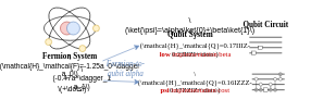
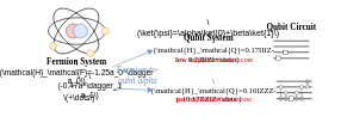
  <mxCell id="0" />
  <mxCell id="1" parent="0" />
  <mxCell id="2" value="" style="ellipse;whiteSpace=wrap;html=1;aspect=fixed;fillColor=#f8cecc;strokeColor=#b85450;" parent="1" vertex="1"><mxGeometry x="55" y="30.5" width="20" height="20" as="geometry" /></mxCell>
  <mxCell id="3" value="" style="ellipse;whiteSpace=wrap;html=1;aspect=fixed;fillColor=#dae8fc;strokeColor=#6c8ebf;" parent="1" vertex="1"><mxGeometry x="65" y="30.5" width="20" height="20" as="geometry" /></mxCell>
  <mxCell id="4" value="" style="ellipse;whiteSpace=wrap;html=1;fillColor=none;" parent="1" vertex="1"><mxGeometry x="30" y="21.75" width="80" height="37.5" as="geometry" /></mxCell>
  <mxCell id="5" value="" style="ellipse;whiteSpace=wrap;html=1;fillColor=none;rotation=-225;" parent="1" vertex="1"><mxGeometry x="29" y="20.5" width="80" height="40" as="geometry" /></mxCell>
  <mxCell id="6" value="" style="ellipse;whiteSpace=wrap;html=1;fillColor=none;rotation=45;" parent="1" vertex="1"><mxGeometry x="29" y="20.5" width="80" height="40" as="geometry" /></mxCell>
  <mxCell id="7" value="" style="ellipse;whiteSpace=wrap;html=1;aspect=fixed;fillColor=#fff2cc;strokeColor=#d6b656;" parent="1" vertex="1"><mxGeometry x="84" y="66.5" width="10" height="10" as="geometry" /></mxCell>
  <mxCell id="8" value="" style="ellipse;whiteSpace=wrap;html=1;aspect=fixed;fillColor=#fff2cc;strokeColor=#d6b656;" parent="1" vertex="1"><mxGeometry x="105" y="35.5" width="10" height="10" as="geometry" /></mxCell>
  <mxCell id="9" value="" style="ellipse;whiteSpace=wrap;html=1;aspect=fixed;fillColor=#fff2cc;strokeColor=#d6b656;" parent="1" vertex="1"><mxGeometry x="32" y="56.5" width="10" height="10" as="geometry" /></mxCell>
  <mxCell id="10" value="&lt;font face=&quot;Times New Roman&quot;&gt;Fermion System&lt;/font&gt;" style="text;html=1;align=center;verticalAlign=middle;whiteSpace=wrap;rounded=0;fontStyle=1" parent="1" vertex="1"><mxGeometry x="20" y="76.5" width="100" height="14" as="geometry" /></mxCell>
  <mxCell id="11" value="\(\ket{\psi}=\alpha\ket{0}+\beta\ket{1}\)" style="text;html=1;align=center;verticalAlign=middle;whiteSpace=wrap;rounded=0;" parent="1" vertex="1"><mxGeometry x="224" y="20.5" width="60" height="30" as="geometry" /></mxCell>
  <mxCell id="12" value="&lt;font face=&quot;Times New Roman&quot;&gt;Qubit System&lt;/font&gt;" style="text;html=1;align=center;verticalAlign=middle;whiteSpace=wrap;rounded=0;fontStyle=1" parent="1" vertex="1"><mxGeometry x="207" y="41.75" width="95" height="18.75" as="geometry" /></mxCell>
  <mxCell id="13" value="&lt;font face=&quot;Times New Roman&quot; style=&quot;font-size: 11px;&quot;&gt;\(\mathcal{H}_\mathcal{Q}=0.17IIIZ-0.22IIZI+\dots\)&lt;/font&gt;" style="text;html=1;align=center;verticalAlign=middle;whiteSpace=wrap;rounded=0;fontSize=11;" parent="1" vertex="1"><mxGeometry x="217" y="60.25" width="90" height="14" as="geometry" /></mxCell>
  <mxCell id="14" value="&lt;font face=&quot;Times New Roman&quot; style=&quot;font-size: 11px;&quot;&gt;\(\mathcal{H}_\mathcal{Q}=0.16IZZZ-0.17ZZIZ+\dots\)&lt;/font&gt;" style="text;html=1;align=center;verticalAlign=middle;whiteSpace=wrap;rounded=0;fontSize=11;" parent="1" vertex="1"><mxGeometry x="217" y="115.5" width="90" height="14" as="geometry" /></mxCell>
  <mxCell id="15" value="\(\mathcal{H}_\mathcal{F}=-1.25a_0^\dagger a_0\)" style="text;html=1;align=center;verticalAlign=middle;whiteSpace=wrap;rounded=0;fontSize=11;" parent="1" vertex="1"><mxGeometry x="20" y="90.5" width="100" height="15" as="geometry" /></mxCell>
  <mxCell id="16" value="\(-0.47a^\dagger_1 a_1\)" style="text;html=1;align=center;verticalAlign=middle;whiteSpace=wrap;rounded=0;fontSize=11;" parent="1" vertex="1"><mxGeometry x="56" y="109.5" width="65" height="15" as="geometry" /></mxCell>
  <mxCell id="17" value="\(+\dots\)" style="text;html=1;align=center;verticalAlign=middle;whiteSpace=wrap;rounded=0;fontSize=11;" parent="1" vertex="1"><mxGeometry x="41" y="126.5" width="65" height="15" as="geometry" /></mxCell>
  <mxCell id="18" value="" style="endArrow=classic;html=1;rounded=0;exitX=1;exitY=0;exitDx=0;exitDy=0;fillColor=#dae8fc;strokeColor=#6c8ebf;" parent="1" source="15" edge="1"><mxGeometry width="50" height="50" relative="1" as="geometry"><mxPoint x="108" y="100.5" as="sourcePoint" /><mxPoint x="177" y="67" as="targetPoint" /></mxGeometry></mxCell>
  <mxCell id="19" value="" style="endArrow=classic;html=1;rounded=0;exitX=1;exitY=0.75;exitDx=0;exitDy=0;fillColor=#dae8fc;strokeColor=#6c8ebf;" parent="1" edge="1" source="16"><mxGeometry width="50" height="50" relative="1" as="geometry"><mxPoint x="121" y="113" as="sourcePoint" /><mxPoint x="177" y="123" as="targetPoint" /></mxGeometry></mxCell>
  <mxCell id="20" value="&lt;font face=&quot;Times New Roman&quot; style=&quot;font-weight: normal;&quot;&gt;&lt;i&gt;Fermion-to-qubit alpha&lt;/i&gt;&lt;/font&gt;" style="text;html=1;align=center;verticalAlign=middle;whiteSpace=wrap;rounded=0;fontStyle=1;fontColor=#6c8ebf;" parent="1" vertex="1"><mxGeometry x="116" y="95.5" width="79" height="14" as="geometry" /></mxCell>
  <mxCell id="21" value="" style="endArrow=none;html=1;rounded=0;" parent="1" edge="1"><mxGeometry width="50" height="50" relative="1" as="geometry"><mxPoint x="345" y="54.25" as="sourcePoint" /><mxPoint x="395" y="54.25" as="targetPoint" /></mxGeometry></mxCell>
  <mxCell id="22" value="&lt;font face=&quot;Times New Roman&quot;&gt;Qubit Circuit&lt;/font&gt;" style="text;html=1;align=center;verticalAlign=middle;whiteSpace=wrap;rounded=0;fontStyle=1" parent="1" vertex="1"><mxGeometry x="322.5" y="26.75" width="95" height="18.75" as="geometry" /></mxCell>
  <mxCell id="23" value="" style="endArrow=none;html=1;rounded=0;" parent="1" edge="1"><mxGeometry width="50" height="50" relative="1" as="geometry"><mxPoint x="345" y="62.08" as="sourcePoint" /><mxPoint x="395" y="62.08" as="targetPoint" /></mxGeometry></mxCell>
  <mxCell id="24" value="" style="endArrow=none;html=1;rounded=0;" parent="1" edge="1"><mxGeometry width="50" height="50" relative="1" as="geometry"><mxPoint x="345" y="70.06" as="sourcePoint" /><mxPoint x="395" y="70.06" as="targetPoint" /></mxGeometry></mxCell>
  <mxCell id="25" value="" style="endArrow=none;html=1;rounded=0;" parent="1" edge="1"><mxGeometry width="50" height="50" relative="1" as="geometry"><mxPoint x="345" y="78.5" as="sourcePoint" /><mxPoint x="395" y="78.5" as="targetPoint" /></mxGeometry></mxCell>
  <mxCell id="26" value="" style="rounded=0;whiteSpace=wrap;html=1;strokeWidth=0.5;" parent="1" vertex="1"><mxGeometry x="349" y="75.5" width="6" height="6" as="geometry" /></mxCell>
  <mxCell id="27" value="" style="rounded=0;whiteSpace=wrap;html=1;strokeWidth=0.5;" parent="1" vertex="1"><mxGeometry x="359" y="67.5" width="6" height="6" as="geometry" /></mxCell>
  <mxCell id="28" value="" style="endArrow=none;html=1;rounded=0;" parent="1" edge="1"><mxGeometry width="50" height="50" relative="1" as="geometry"><mxPoint x="349" y="110.76" as="sourcePoint" /><mxPoint x="399" y="110.76" as="targetPoint" /></mxGeometry></mxCell>
  <mxCell id="29" value="" style="endArrow=none;html=1;rounded=0;" parent="1" edge="1"><mxGeometry width="50" height="50" relative="1" as="geometry"><mxPoint x="349" y="118.59" as="sourcePoint" /><mxPoint x="399" y="118.59" as="targetPoint" /></mxGeometry></mxCell>
  <mxCell id="30" value="" style="endArrow=none;html=1;rounded=0;" parent="1" edge="1"><mxGeometry width="50" height="50" relative="1" as="geometry"><mxPoint x="349" y="126.57" as="sourcePoint" /><mxPoint x="399" y="126.57" as="targetPoint" /></mxGeometry></mxCell>
  <mxCell id="31" value="" style="endArrow=none;html=1;rounded=0;" parent="1" edge="1"><mxGeometry width="50" height="50" relative="1" as="geometry"><mxPoint x="349" y="135.01" as="sourcePoint" /><mxPoint x="399" y="135.01" as="targetPoint" /></mxGeometry></mxCell>
  <mxCell id="32" value="" style="rounded=0;whiteSpace=wrap;html=1;strokeWidth=0.5;" parent="1" vertex="1"><mxGeometry x="367" y="132" width="6" height="6" as="geometry" /></mxCell>
  <mxCell id="33" style="edgeStyle=orthogonalEdgeStyle;rounded=0;orthogonalLoop=1;jettySize=auto;html=1;exitX=0.5;exitY=1;exitDx=0;exitDy=0;entryX=0.5;entryY=0;entryDx=0;entryDy=0;endArrow=none;endFill=0;strokeWidth=0.5;" parent="1" source="34" target="42" edge="1"><mxGeometry relative="1" as="geometry" /></mxCell>
  <mxCell id="34" value="" style="ellipse;whiteSpace=wrap;html=1;aspect=fixed;strokeWidth=0.5;" parent="1" vertex="1"><mxGeometry x="353" y="116" width="5" height="5" as="geometry" /></mxCell>
  <mxCell id="35" style="edgeStyle=orthogonalEdgeStyle;rounded=0;orthogonalLoop=1;jettySize=auto;html=1;exitX=0.5;exitY=1;exitDx=0;exitDy=0;entryX=0.5;entryY=0;entryDx=0;entryDy=0;endArrow=none;endFill=0;strokeWidth=0.5;" parent="1" source="36" target="43" edge="1"><mxGeometry relative="1" as="geometry" /></mxCell>
  <mxCell id="36" value="" style="ellipse;whiteSpace=wrap;html=1;aspect=fixed;strokeWidth=0.5;" parent="1" vertex="1"><mxGeometry x="360" y="124" width="5" height="5" as="geometry" /></mxCell>
  <mxCell id="37" style="edgeStyle=orthogonalEdgeStyle;rounded=0;orthogonalLoop=1;jettySize=auto;html=1;exitX=0.5;exitY=1;exitDx=0;exitDy=0;entryX=0.5;entryY=0;entryDx=0;entryDy=0;endArrow=none;endFill=0;strokeWidth=0.5;" parent="1" source="38" target="44" edge="1"><mxGeometry relative="1" as="geometry" /></mxCell>
  <mxCell id="38" value="" style="ellipse;whiteSpace=wrap;html=1;aspect=fixed;strokeWidth=0.5;" parent="1" vertex="1"><mxGeometry x="375" y="124" width="5" height="5" as="geometry" /></mxCell>
  <mxCell id="39" style="edgeStyle=orthogonalEdgeStyle;rounded=0;orthogonalLoop=1;jettySize=auto;html=1;exitX=0.5;exitY=1;exitDx=0;exitDy=0;entryX=0.5;entryY=0;entryDx=0;entryDy=0;endArrow=none;endFill=0;strokeWidth=0.5;" parent="1" source="40" target="45" edge="1"><mxGeometry relative="1" as="geometry" /></mxCell>
  <mxCell id="40" value="" style="ellipse;whiteSpace=wrap;html=1;aspect=fixed;strokeWidth=0.5;" parent="1" vertex="1"><mxGeometry x="382" y="116" width="5" height="5" as="geometry" /></mxCell>
  <mxCell id="41" value="" style="ellipse;whiteSpace=wrap;html=1;aspect=fixed;strokeWidth=0.5;" parent="1" vertex="1"><mxGeometry x="390" y="116" width="5" height="5" as="geometry" /></mxCell>
  <mxCell id="42" value="" style="shape=orEllipse;perimeter=ellipsePerimeter;whiteSpace=wrap;html=1;backgroundOutline=1;strokeWidth=0.5;" parent="1" vertex="1"><mxGeometry x="353" y="132.5" width="5" height="5" as="geometry" /></mxCell>
  <mxCell id="43" value="" style="shape=orEllipse;perimeter=ellipsePerimeter;whiteSpace=wrap;html=1;backgroundOutline=1;strokeWidth=0.5;" parent="1" vertex="1"><mxGeometry x="360" y="132.5" width="5" height="5" as="geometry" /></mxCell>
  <mxCell id="44" value="" style="shape=orEllipse;perimeter=ellipsePerimeter;whiteSpace=wrap;html=1;backgroundOutline=1;strokeWidth=0.5;" parent="1" vertex="1"><mxGeometry x="375" y="132.5" width="5" height="5" as="geometry" /></mxCell>
  <mxCell id="45" value="" style="shape=orEllipse;perimeter=ellipsePerimeter;whiteSpace=wrap;html=1;backgroundOutline=1;strokeWidth=0.5;" parent="1" vertex="1"><mxGeometry x="382" y="132.5" width="5" height="5" as="geometry" /></mxCell>
  <mxCell id="46" style="edgeStyle=orthogonalEdgeStyle;rounded=0;orthogonalLoop=1;jettySize=auto;html=1;exitX=0.5;exitY=1;exitDx=0;exitDy=0;entryX=0.5;entryY=0;entryDx=0;entryDy=0;endArrow=none;endFill=0;strokeWidth=0.5;" parent="1" source="47" target="41" edge="1"><mxGeometry relative="1" as="geometry" /></mxCell>
  <mxCell id="47" value="" style="shape=orEllipse;perimeter=ellipsePerimeter;whiteSpace=wrap;html=1;backgroundOutline=1;strokeWidth=0.5;" parent="1" vertex="1"><mxGeometry x="390" y="108.5" width="5" height="5" as="geometry" /></mxCell>
- <mxCell id="48" value="&lt;b&gt;low&lt;/b&gt; implementation beta" style="text;html=1;align=center;verticalAlign=middle;whiteSpace=wrap;rounded=0;fontSize=11;fontFamily=Verdana;fontColor=#CC0000;" vertex="1" parent="1"><mxGeometry x="189.5" y="71" width="145" height="19.5" as="geometry" /></mxCell>
+ <mxCell id="48" value="&lt;b&gt;low&lt;/b&gt; implementation cost" style="text;html=1;align=center;verticalAlign=middle;whiteSpace=wrap;rounded=0;fontSize=11;fontFamily=Verdana;fontColor=#CC0000;" vertex="1" parent="1"><mxGeometry x="189.5" y="71" width="145" height="19.5" as="geometry" /></mxCell>
  <mxCell id="49" value="&lt;b&gt;psi&lt;/b&gt; implementation cost" style="text;html=1;align=center;verticalAlign=middle;whiteSpace=wrap;rounded=0;fontSize=11;fontFamily=Verdana;fontColor=#CC0000;" vertex="1" parent="1"><mxGeometry x="188.25" y="126.5" width="147.5" height="19.5" as="geometry" /></mxCell>
